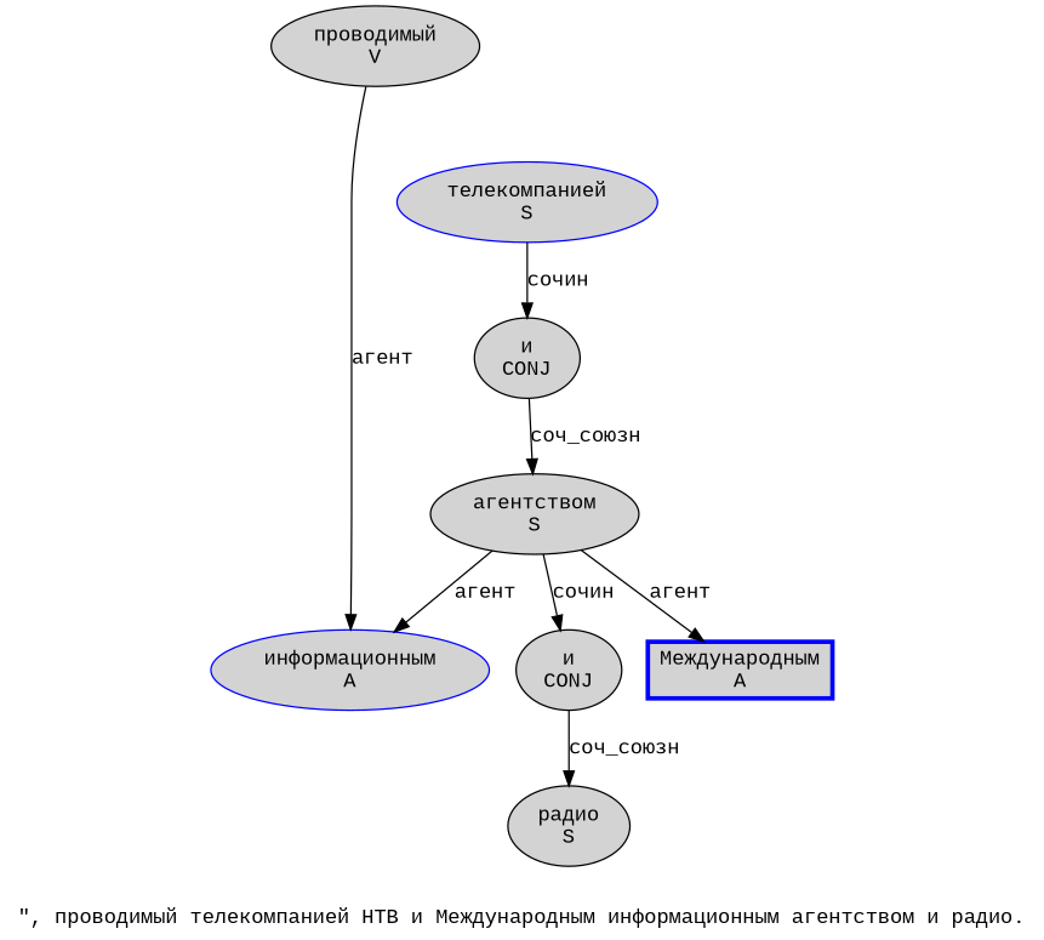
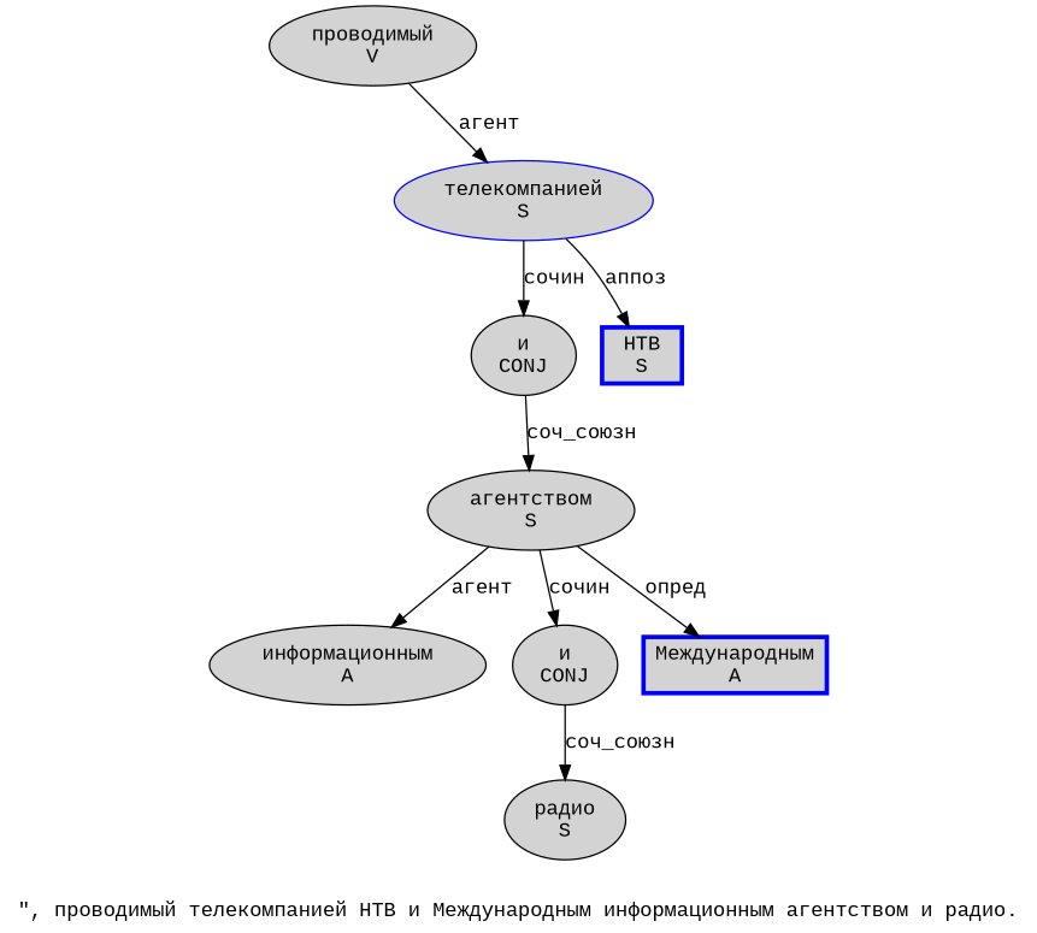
  digraph {
    fontname="Liberation Mono"
    label="\", проводимый телекомпанией НТВ и Международным информационным агентством и радио."
    node [fillcolor=lightgray fontname="Liberation Mono" penwidth=1 shape=ellipse style=filled]
    edge [fontname="Liberation Mono"]
    n1 [label="проводимый\nV"]
    n2 [color=blue label="телекомпанией\nS"]
+   n3 [color=blue label="НТВ\nS" penwidth=3 shape=box]
    n4 [label="и\nCONJ"]
    n5 [label="агентством\nS"]
    n6 [color=blue label="Международным\nA" penwidth=3 shape=box]
-   n7 [label="информационным\nA" color=blue]
+   n7 [label="информационным\nA"]
    n8 [label="и\nCONJ"]
    n9 [label="радио\nS"]
-   n1 -> n7 [label="агент"]
+   n1 -> n2 [label="агент"]
+   n2 -> n3 [label="аппоз"]
    n2 -> n4 [label="сочин"]
    n4 -> n5 [label="соч_союзн"]
-   n5 -> n6 [label="агент"]
+   n5 -> n6 [label="опред"]
    n5 -> n7 [label="агент"]
    n5 -> n8 [label="сочин"]
    n8 -> n9 [label="соч_союзн"]
  }
